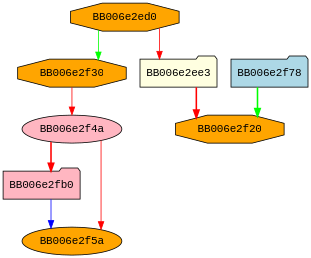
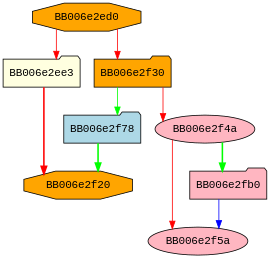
  digraph {
    fontname="Liberation Mono"
    splines=ortho
    node [color=black fillcolor=orange fontname="Liberation Mono" shape=octagon style=filled]
    edge [color=green fontname="Liberation Mono" style=solid]
    BB006e2ed0
-   BB006e2f30
+   BB006e2f30 [shape=folder]
    BB006e2ee3 [fillcolor=lightyellow shape=folder]
    BB006e2f78 [fillcolor=lightblue shape=folder]
    BB006e2f4a [fillcolor=lightpink shape=ellipse]
    BB006e2f20
    BB006e2fb0 [fillcolor=lightpink shape=folder]
-   BB006e2f5a [shape=ellipse]
-   BB006e2ed0 -> BB006e2f30
+   BB006e2f5a [fillcolor=lightpink shape=ellipse]
+   BB006e2ed0 -> BB006e2f30 [color=red]
    BB006e2ed0 -> BB006e2ee3 [color=red]
+   BB006e2f30 -> BB006e2f78
    BB006e2f30 -> BB006e2f4a [color=red]
    BB006e2ee3 -> BB006e2f20 [color=red style=bold]
    BB006e2f78 -> BB006e2f20 [style=bold]
-   BB006e2f4a -> BB006e2fb0 [color=red style=bold]
+   BB006e2f4a -> BB006e2fb0 [style=bold]
    BB006e2f4a -> BB006e2f5a [color=red]
    BB006e2fb0 -> BB006e2f5a [color=blue]
  }
